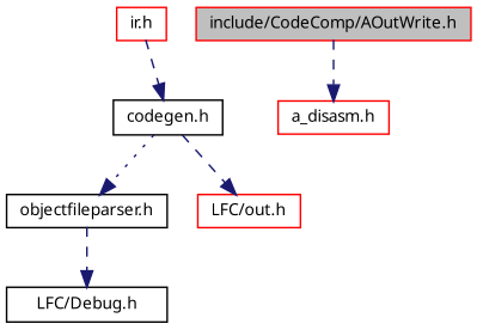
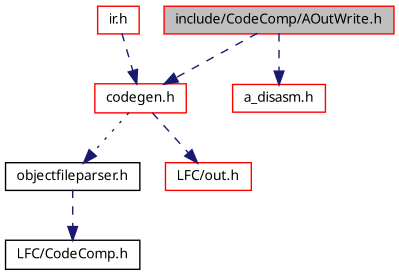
  digraph {
    fontname="Noto Sans"
    node [color=red fillcolor=white fontname="Noto Sans" fontsize=10 shape=record style=filled]
    edge [color=midnightblue fontname="Noto Sans" fontsize=10 labelfontname=Helvetica labelfontsize=10 style=dashed]
    n1 [fillcolor=grey75 fontcolor=black height=0.2 label="include/CodeComp/AOutWrite.h" width=0.4]
-   n2 [color=black height=0.2 label="codegen.h" width=0.4]
+   n2 [height=0.2 label="codegen.h" width=0.4]
    n3 [height=0.2 label="a_disasm.h" width=0.4]
    n4 [color=black height=0.2 label="objectfileparser.h" width=0.4]
    n5 [height=0.2 label="LFC/out.h" width=0.4]
-   n6 [color=black height=0.2 label="LFC/Debug.h" width=0.4]
+   n6 [color=black height=0.2 label="LFC/CodeComp.h" width=0.4]
    n7 [height=0.2 label="ir.h" width=0.4]
+   n1 -> n2
    n1 -> n3
    n2 -> n4 [style=dotted]
    n2 -> n5
    n4 -> n6
    n7 -> n2
  }
